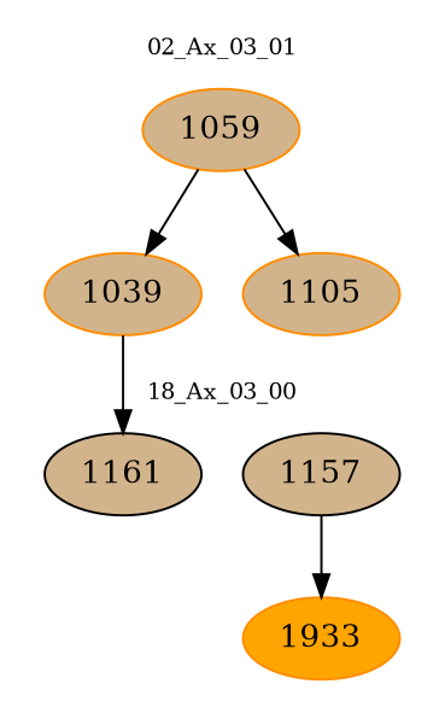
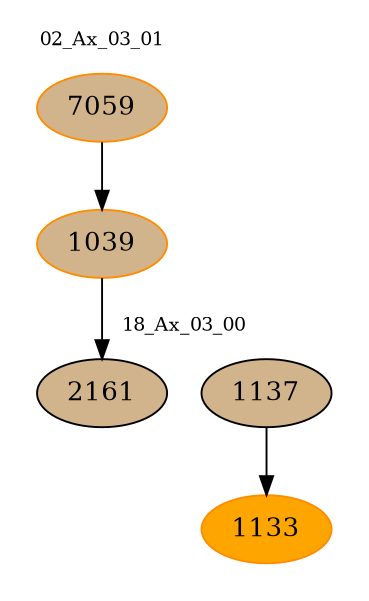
  digraph {
    node [color=darkorange fillcolor=tan style=filled]
    edge [arrowhead=normal color=black]
-   n1 [color=black label=1157]
-   n2 [fillcolor=orange label=1933]
-   n3 [color=black label=1161]
-   n4 [label=1059]
+   n1 [color=black label=1137]
+   n2 [fillcolor=orange label=1133]
+   n3 [color=black label=2161]
+   n4 [label=7059]
    n5 [label=1039]
-   n6 [label=1105]
    subgraph cluster_1 {
      color=white
      fontsize=10
      label="18_Ax_03_00"
      n1
      n2
      n3
    }
    subgraph cluster_2 {
      color=white
      fontsize=10
      label="02_Ax_03_01"
      n4
      n5
-     n6
    }
    n1 -> n2
    n4 -> n5
-   n4 -> n6
    n5 -> n3
  }
